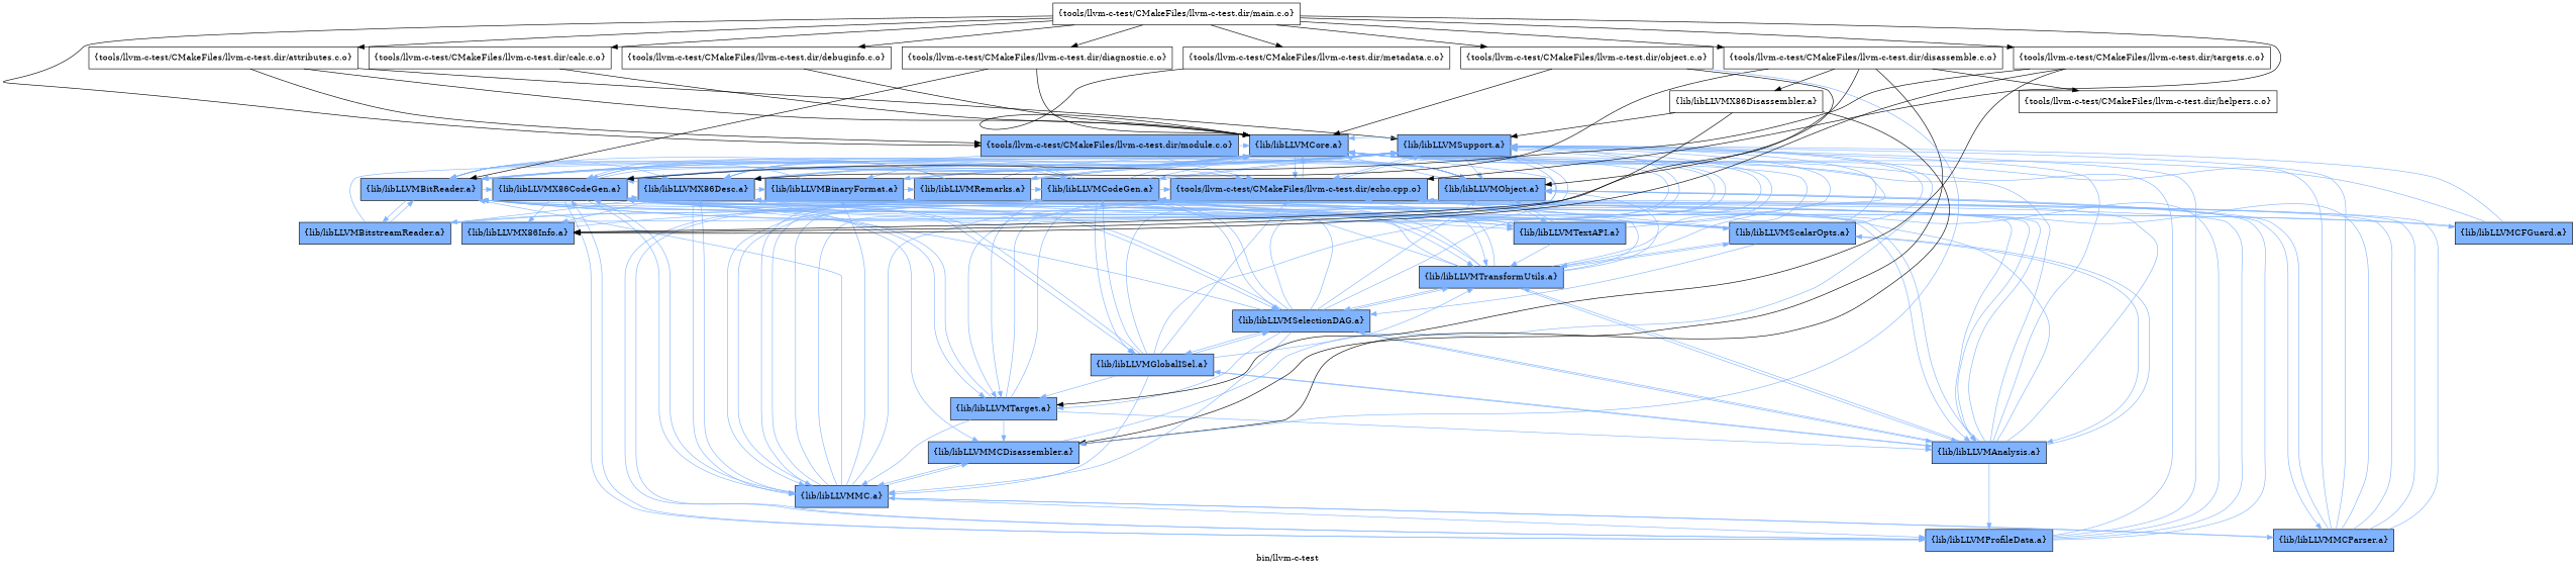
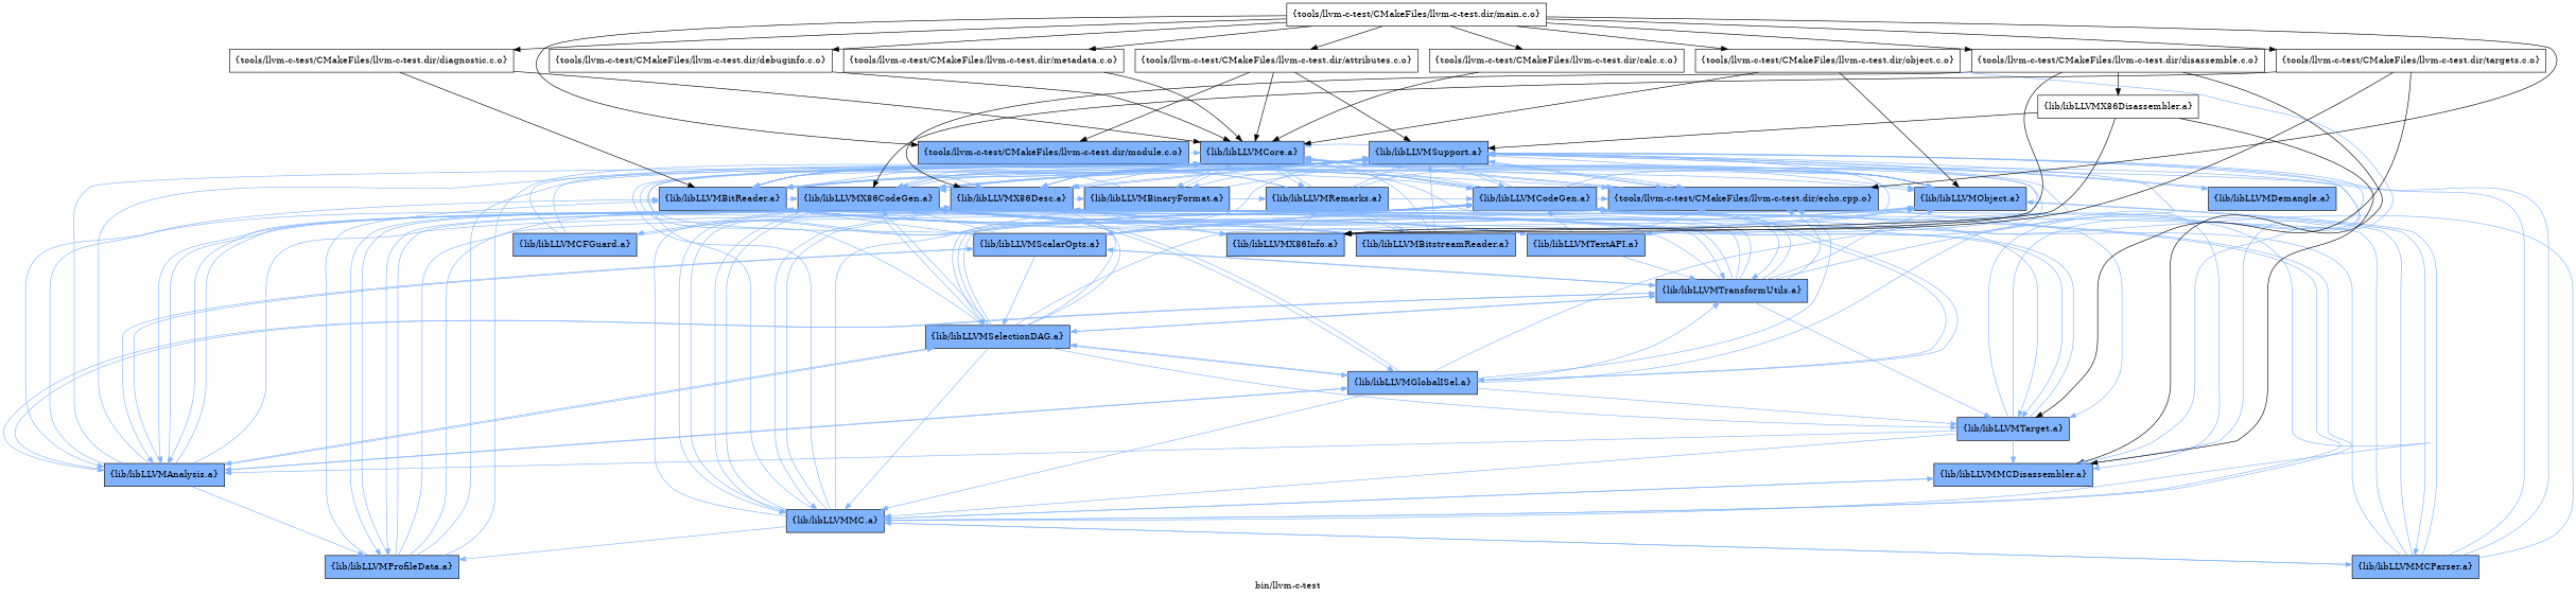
  digraph {
    label="bin/llvm-c-test"
    rankdir=TB
    node [group=1 shape=box fillcolor="0.600000 0.5 1" style=filled]
    edge [color="0.600000 0.5 1"]
    n1 [group=0 label="{tools/llvm-c-test/CMakeFiles/llvm-c-test.dir/attributes.c.o}" fillcolor="" style=""]
    n2 [label="{tools/llvm-c-test/CMakeFiles/llvm-c-test.dir/module.c.o}"]
    n3 [label="{lib/libLLVMCore.a}"]
    n4 [label="{lib/libLLVMSupport.a}"]
    n5 [label="{lib/libLLVMBitReader.a}"]
    n6 [label="{lib/libLLVMX86CodeGen.a}"]
    n7 [label="{lib/libLLVMX86Desc.a}"]
    n8 [label="{lib/libLLVMBinaryFormat.a}"]
    n9 [label="{tools/llvm-c-test/CMakeFiles/llvm-c-test.dir/echo.cpp.o}"]
    n10 [label="{lib/libLLVMRemarks.a}"]
    n11 [label="{lib/libLLVMObject.a}"]
    n12 [label="{lib/libLLVMCodeGen.a}"]
+   n13 [label="{lib/libLLVMDemangle.a}"]
    n14 [label="{lib/libLLVMBitstreamReader.a}"]
    n15 [label="{lib/libLLVMTextAPI.a}"]
    n16 [label="{lib/libLLVMX86Info.a}"]
    n17 [label="{lib/libLLVMMC.a}"]
    n18 [label="{lib/libLLVMTarget.a}"]
    n19 [label="{lib/libLLVMAnalysis.a}"]
    n20 [label="{lib/libLLVMGlobalISel.a}"]
    n21 [label="{lib/libLLVMSelectionDAG.a}"]
    n22 [label="{lib/libLLVMCFGuard.a}"]
    n23 [label="{lib/libLLVMProfileData.a}"]
    n24 [label="{lib/libLLVMTransformUtils.a}"]
    n25 [label="{lib/libLLVMMCDisassembler.a}"]
    n26 [label="{lib/libLLVMMCParser.a}"]
    n27 [label="{lib/libLLVMScalarOpts.a}"]
    n28 [group=0 label="{tools/llvm-c-test/CMakeFiles/llvm-c-test.dir/calc.c.o}" fillcolor="" style=""]
-   n29 [group=0 label="{tools/llvm-c-test/CMakeFiles/llvm-c-test.dir/helpers.c.o}" fillcolor="" style=""]
    n30 [group=0 label="{tools/llvm-c-test/CMakeFiles/llvm-c-test.dir/debuginfo.c.o}" fillcolor="" style=""]
    n31 [group=0 label="{tools/llvm-c-test/CMakeFiles/llvm-c-test.dir/diagnostic.c.o}" fillcolor="" style=""]
    n32 [group=0 label="{tools/llvm-c-test/CMakeFiles/llvm-c-test.dir/disassemble.c.o}" fillcolor="" style=""]
    n33 [group=0 label="{lib/libLLVMX86Disassembler.a}" fillcolor="" style=""]
    n34 [group=0 label="{tools/llvm-c-test/CMakeFiles/llvm-c-test.dir/main.c.o}" fillcolor="" style=""]
    n35 [group=0 label="{tools/llvm-c-test/CMakeFiles/llvm-c-test.dir/metadata.c.o}" fillcolor="" style=""]
    n36 [group=0 label="{tools/llvm-c-test/CMakeFiles/llvm-c-test.dir/object.c.o}" fillcolor="" style=""]
    n37 [group=0 label="{tools/llvm-c-test/CMakeFiles/llvm-c-test.dir/targets.c.o}" fillcolor="" style=""]
    subgraph sub_1 {
      rank=same
      n1
    }
    subgraph sub_2 {
      rank=same
      n2
      n3
      n4
    }
    subgraph sub_3 {
      rank=same
      n5
      n6
      n7
      n8
      n9
      n10
      n11
      n12
+     n13
    }
    n1 -> n2 [color=""]
    n1 -> n3 [color=""]
    n1 -> n4 [color=""]
    n2 -> n3
    n2 -> n5
    n2 -> n9
    n3 -> n4
    n3 -> n5
    n3 -> n6
    n3 -> n7
    n3 -> n8
    n3 -> n9
    n3 -> n10
    n4 -> n3
    n4 -> n5
    n4 -> n6
    n4 -> n7
    n4 -> n9
    n4 -> n11
    n4 -> n12
+   n4 -> n13
    n5 -> n3
    n5 -> n4
    n5 -> n6
    n5 -> n7
    n5 -> n14
    n5 -> n15
    n6 -> n3
    n6 -> n4
    n6 -> n7
    n6 -> n9
    n6 -> n12
    n6 -> n16
    n6 -> n17
    n6 -> n18
    n6 -> n19
    n6 -> n20
    n6 -> n21
    n6 -> n22
    n6 -> n23
    n6 -> n24
    n7 -> n4
    n7 -> n6
    n7 -> n8
    n7 -> n16
    n7 -> n17
    n7 -> n19
    n7 -> n25
    n8 -> n3
    n8 -> n4
    n8 -> n5
    n8 -> n10
    n9 -> n3
    n9 -> n4
    n9 -> n18
    n10 -> n3
    n10 -> n4
    n10 -> n5
    n10 -> n7
    n10 -> n11
    n10 -> n12
    n10 -> n14
-   n11 -> n3
+   n3 -> n11
    n11 -> n5
    n11 -> n6
    n11 -> n7
    n11 -> n8
    n11 -> n15
    n11 -> n17
    n11 -> n26
    n12 -> n3
    n12 -> n4
    n12 -> n5
    n12 -> n6
    n12 -> n7
    n12 -> n9
    n12 -> n11
    n12 -> n17
    n12 -> n18
    n12 -> n19
    n12 -> n20
    n12 -> n21
    n12 -> n23
    n12 -> n24
    n12 -> n27
+   n13 -> n4
    n14 -> n3
    n14 -> n4
    n14 -> n5
    n14 -> n7
    n14 -> n10
    n15 -> n4
    n15 -> n6
-   n7 -> n15
+   n15 -> n7
    n15 -> n9
    n15 -> n11
    n15 -> n12
    n15 -> n24
    n16 -> n10
    n17 -> n3
    n17 -> n4
    n17 -> n5
    n17 -> n6
    n17 -> n7
    n17 -> n8
    n17 -> n9
    n17 -> n11
    n17 -> n12
    n17 -> n23
    n17 -> n25
    n17 -> n26
    n18 -> n3
    n18 -> n4
    n18 -> n6
    n18 -> n17
    n18 -> n19
    n18 -> n25
    n19 -> n3
    n19 -> n4
    n19 -> n5
    n19 -> n6
    n19 -> n9
    n19 -> n12
    n19 -> n20
    n19 -> n21
    n19 -> n23
    n19 -> n24
    n19 -> n27
    n20 -> n3
    n20 -> n4
    n20 -> n6
    n20 -> n9
    n20 -> n12
    n20 -> n17
    n20 -> n18
    n20 -> n19
    n20 -> n21
    n20 -> n24
    n21 -> n3
    n21 -> n4
    n21 -> n5
    n21 -> n6
    n21 -> n7
    n21 -> n11
    n21 -> n12
    n21 -> n17
    n21 -> n18
    n21 -> n19
    n21 -> n20
    n21 -> n24
    n22 -> n3
    n22 -> n4
    n22 -> n6
    n23 -> n3
    n23 -> n4
    n23 -> n5
    n23 -> n6
    n23 -> n7
    n23 -> n11
    n23 -> n12
    n24 -> n3
    n24 -> n4
    n24 -> n5
    n24 -> n6
    n24 -> n7
    n24 -> n9
    n24 -> n11
    n24 -> n12
-   n24 -> n8
+   n24 -> n18
    n24 -> n19
    n24 -> n21
    n24 -> n27
    n25 -> n4
    n25 -> n17
    n26 -> n3
    n26 -> n4
    n26 -> n5
    n26 -> n6
    n26 -> n7
    n26 -> n11
    n26 -> n12
    n26 -> n17
    n27 -> n3
    n27 -> n4
    n27 -> n5
    n27 -> n6
    n27 -> n9
    n27 -> n12
    n27 -> n19
    n27 -> n21
    n27 -> n24
    n28 -> n3 [color=""]
    n30 -> n3 [color=""]
    n31 -> n3 [color=""]
    n31 -> n5 [color=""]
    n32 -> n7 [color=""]
    n32 -> n16 [color=""]
    n32 -> n25 [color=""]
-   n32 -> n29 [color=""]
    n32 -> n33 [color=""]
    n33 -> n4 [color=""]
    n33 -> n16 [color=""]
    n33 -> n25 [color=""]
    n34 -> n1 [color=""]
    n34 -> n2 [color=""]
    n34 -> n9 [color=""]
    n34 -> n28 [color=""]
    n34 -> n30 [color=""]
    n34 -> n31 [color=""]
    n34 -> n32 [color=""]
    n34 -> n35 [color=""]
    n34 -> n36 [color=""]
    n34 -> n37 [color=""]
    n35 -> n3 [color=""]
    n36 -> n3 [color=""]
    n36 -> n11 [color=""]
    n36 -> n25
    n37 -> n6 [color=""]
    n37 -> n16 [color=""]
    n37 -> n18 [color=""]
  }
